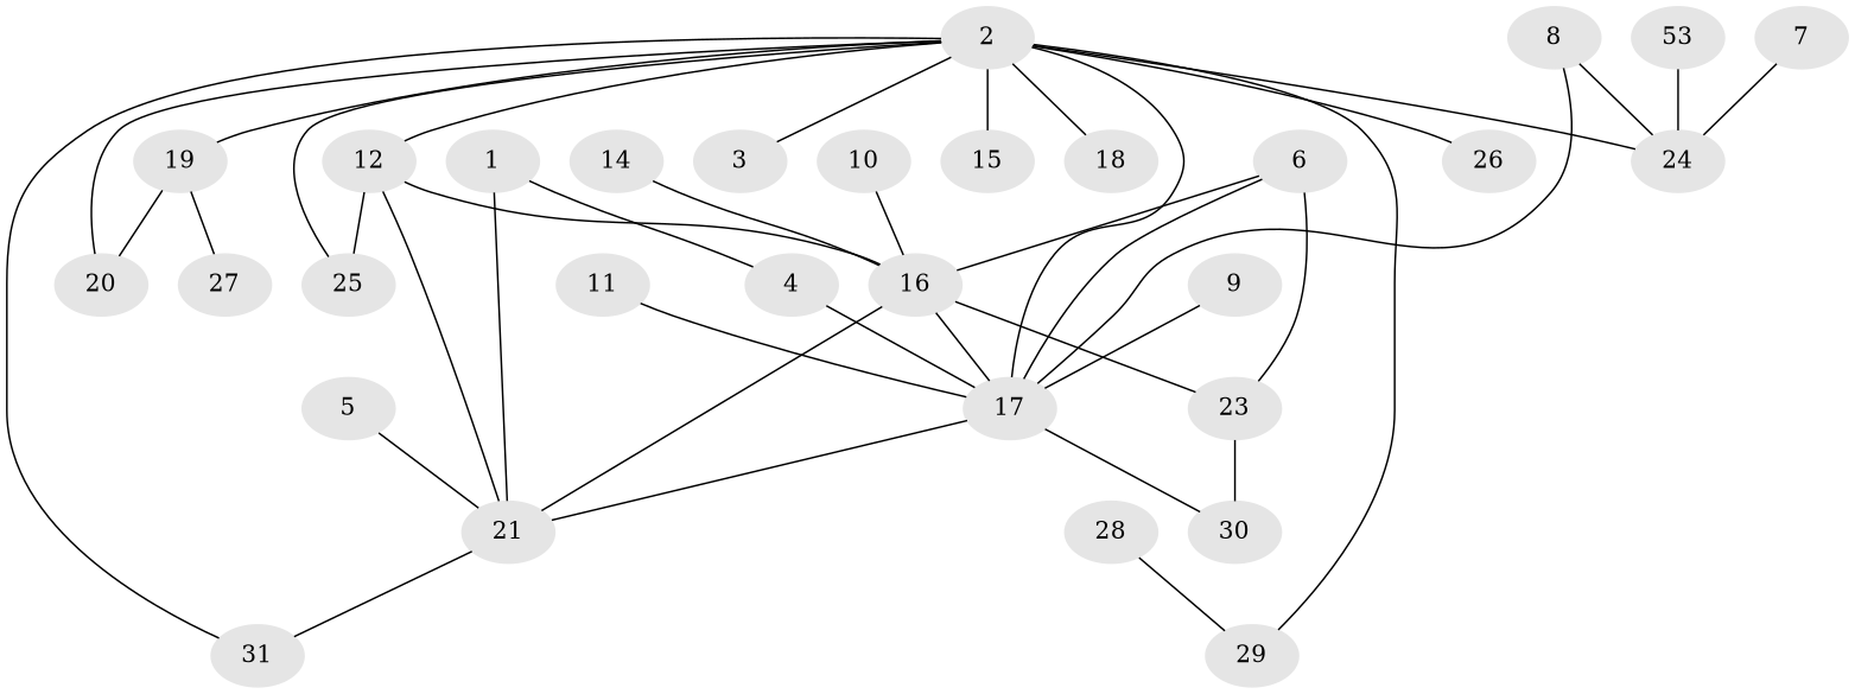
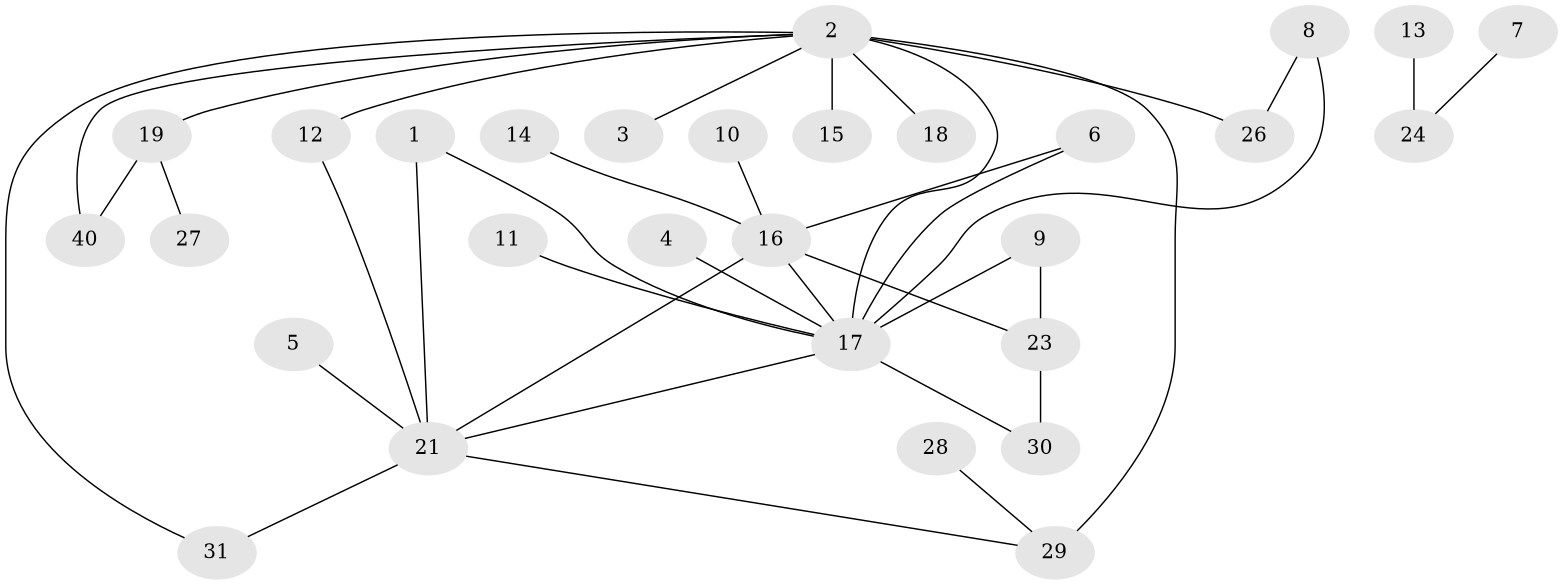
  graph {
    node [color=gray90 style=filled]
    edge [weight=1.0]
    1
    17
    21
    30
    29
    31
    2
    3
    12
    15
    18
    19
-   20
+   20 [label=40]
    24
-   25
    26
    16
    23
    27
    4
    5
    6
    7
    8
    9
    10
    11
-   13 [label=53]
+   13
    14
    28
-   1 -- 4
+   1 -- 17
    1 -- 21
    17 -- 21
    17 -- 30
+   21 -- 29
    21 -- 31
    2 -- 17 [weight=2.0]
    2 -- 29 [weight=2.0]
    2 -- 31
    2 -- 3
    2 -- 12 [weight=3.0]
    2 -- 15 [weight=2.0]
    2 -- 18
    2 -- 19
    2 -- 20
-   2 -- 24
-   2 -- 25
    2 -- 26
    12 -- 21
-   12 -- 25 [weight=2.0]
-   12 -- 16
    19 -- 20
    19 -- 27
    16 -- 17
    16 -- 21
    16 -- 23
    23 -- 30
    4 -- 17
    5 -- 21
    6 -- 17
    6 -- 16
-   6 -- 23
+   9 -- 23
    7 -- 24
    8 -- 17
-   8 -- 24
+   8 -- 26
    9 -- 17
    10 -- 16
    11 -- 17
    13 -- 24
    14 -- 16
    28 -- 29
  }
